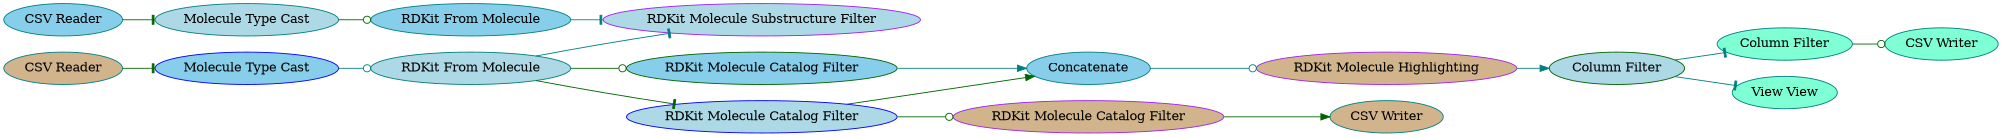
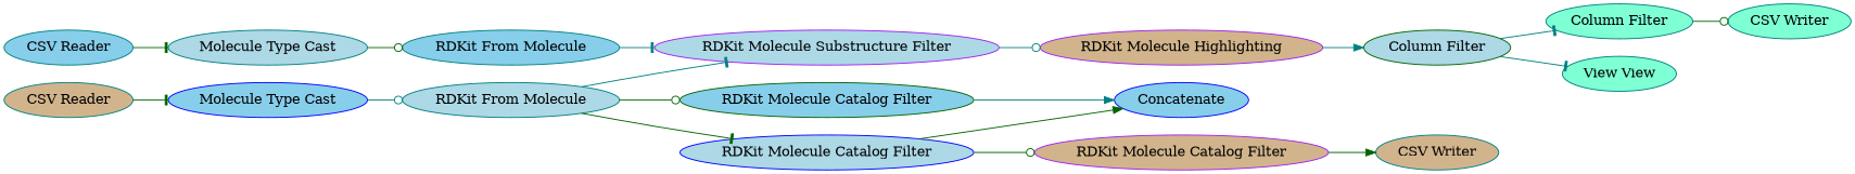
  digraph {
    rankdir=LR
    node [color=teal fillcolor=lightblue style=filled]
    edge [arrowhead=tee color=darkgreen]
    n1 [color=darkgreen label="Column Filter"]
    n2 [fillcolor=aquamarine label="Column Filter"]
    n3 [fillcolor=aquamarine label="View View"]
    n4 [fillcolor=aquamarine label="CSV Writer"]
    n5 [fillcolor=skyblue label="RDKit From Molecule"]
    n6 [color=purple label="RDKit Molecule Substructure Filter"]
    n7 [label="Molecule Type Cast"]
    n8 [label="RDKit From Molecule"]
    n9 [color=darkgreen fillcolor=skyblue label="RDKit Molecule Catalog Filter"]
    n10 [color=blue label="RDKit Molecule Catalog Filter"]
-   n11 [fillcolor=skyblue label=Concatenate]
+   n11 [color=blue fillcolor=skyblue label=Concatenate]
    n12 [color=purple fillcolor=tan label="RDKit Molecule Catalog Filter"]
    n13 [color=purple fillcolor=tan label="RDKit Molecule Highlighting"]
    n14 [fillcolor=tan label="CSV Reader"]
    n15 [color=blue fillcolor=skyblue label="Molecule Type Cast"]
    n16 [fillcolor=tan label="CSV Writer"]
    n17 [fillcolor=skyblue label="CSV Reader"]
    n1 -> n2 [color=teal]
    n1 -> n3 [color=teal]
    n2 -> n4 [arrowhead=odot]
    n5 -> n6 [color=teal]
    n7 -> n5 [arrowhead=odot]
    n8 -> n6 [color=teal]
    n8 -> n9 [arrowhead=odot]
    n8 -> n10
    n9 -> n11 [arrowhead=normal color=teal]
    n10 -> n11 [arrowhead=normal]
    n10 -> n12 [arrowhead=odot]
-   n11 -> n13 [arrowhead=odot color=teal]
+   n6 -> n13 [arrowhead=odot color=teal]
    n12 -> n16 [arrowhead=normal]
    n13 -> n1 [arrowhead=normal color=teal]
    n14 -> n15
    n15 -> n8 [arrowhead=odot color=teal]
    n17 -> n7
  }
